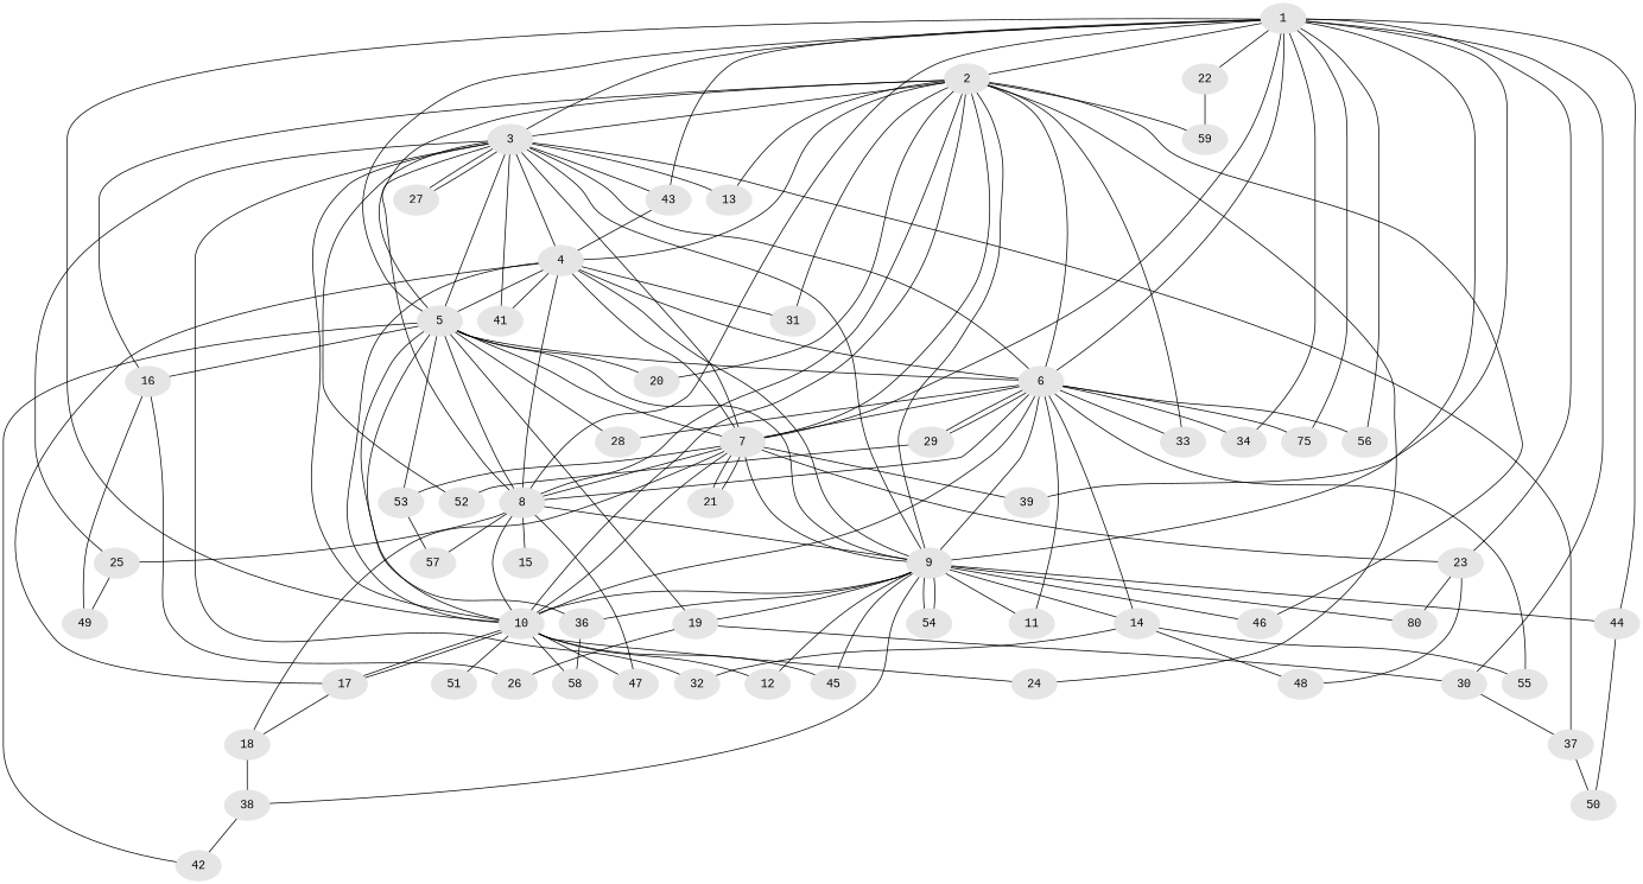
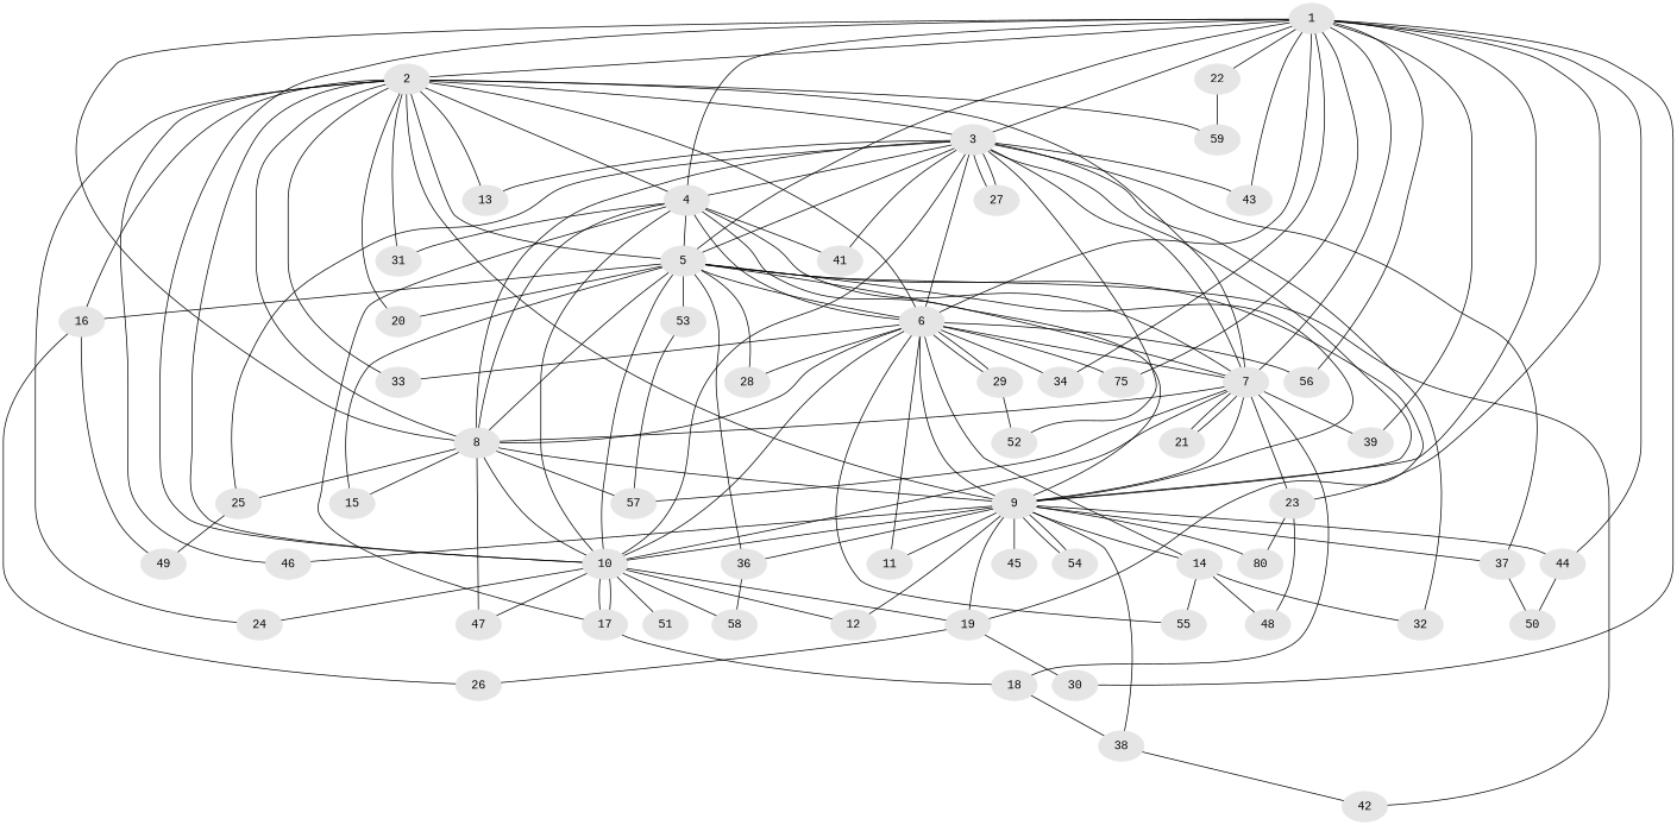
  graph {
    fontname="Liberation Mono"
    node [color=gray90 fontname="Liberation Mono" style=filled]
    edge [fontname="Liberation Mono"]
    1
    2
    3
    4
    5
    6
    7
    8
    9
    10
    22
    23
    30
    34
    n15 [label=75]
    39
    43
    44
    56
    13
    16
    20
    24
    31
    33
    46
    59
    25
    27
    32
    37
    41
    52
    17
    15
    19
    28
    36
    42
    53
    11
    14
    29
    55
    18
    21
    47
    57
    12
    38
    n51 [label=80]
    45
    54
    51
    58
    48
    50
    26
    49
    1 -- 2
    1 -- 3
-   43 -- 4
+   1 -- 4
    1 -- 5
    1 -- 6
    1 -- 7
    1 -- 8
    1 -- 9
    1 -- 10
    1 -- 22
    1 -- 23
    1 -- 30
    1 -- 34
    1 -- n15
    1 -- 39
    1 -- 43
    1 -- 44
    1 -- 56
    2 -- 3
    2 -- 4
    2 -- 5
    2 -- 6
    2 -- 7
    2 -- 8
    2 -- 9
    2 -- 10
    2 -- 13
    2 -- 16
    2 -- 20
    2 -- 24
    2 -- 31
    2 -- 33
    2 -- 46
    2 -- 59
    3 -- 4
    3 -- 5
    3 -- 6
    3 -- 7
    3 -- 8
    3 -- 9
    3 -- 10
    3 -- 43
    3 -- 13
    3 -- 25
    3 -- 27
    3 -- 27
    3 -- 32
    3 -- 37
    3 -- 41
    3 -- 52
    4 -- 5
    4 -- 6
    4 -- 7
    4 -- 8
    4 -- 9
    4 -- 10
    4 -- 31
    4 -- 41
    4 -- 17
    5 -- 6
    5 -- 7
    5 -- 8
    5 -- 9
    5 -- 10
    5 -- 16
    5 -- 20
+   5 -- 15
    5 -- 19
    5 -- 28
    5 -- 36
    5 -- 42
    5 -- 53
    6 -- 7
    6 -- 8
    6 -- 9
    6 -- 10
    6 -- 34
    6 -- n15
    6 -- 56
    6 -- 33
    6 -- 28
    6 -- 11
    6 -- 14
    6 -- 29
    6 -- 29
    6 -- 55
    7 -- 8
    7 -- 9
    7 -- 10
    7 -- 23
    7 -- 39
-   7 -- 53
+   7 -- 57
    7 -- 18
    7 -- 21
    7 -- 21
    8 -- 9
    8 -- 10
    8 -- 25
    8 -- 15
    8 -- 47
    8 -- 57
    9 -- 10
    9 -- 44
    9 -- 46
-   30 -- 37
+   9 -- 37
    9 -- 19
    9 -- 36
    9 -- 11
    9 -- 14
    9 -- 12
    9 -- 38
    9 -- n51
    9 -- 45
    9 -- 54
    9 -- 54
    10 -- 24
    10 -- 17
    10 -- 17
    10 -- 47
    10 -- 12
-   10 -- 45
+   10 -- 19
    10 -- 51
    10 -- 58
    22 -- 59
    23 -- n51
    23 -- 48
    44 -- 50
    16 -- 26
    16 -- 49
    25 -- 49
    37 -- 50
    17 -- 18
    19 -- 30
    19 -- 26
    36 -- 58
    53 -- 57
    14 -- 32
    14 -- 55
    14 -- 48
    29 -- 52
    18 -- 38
    38 -- 42
  }
